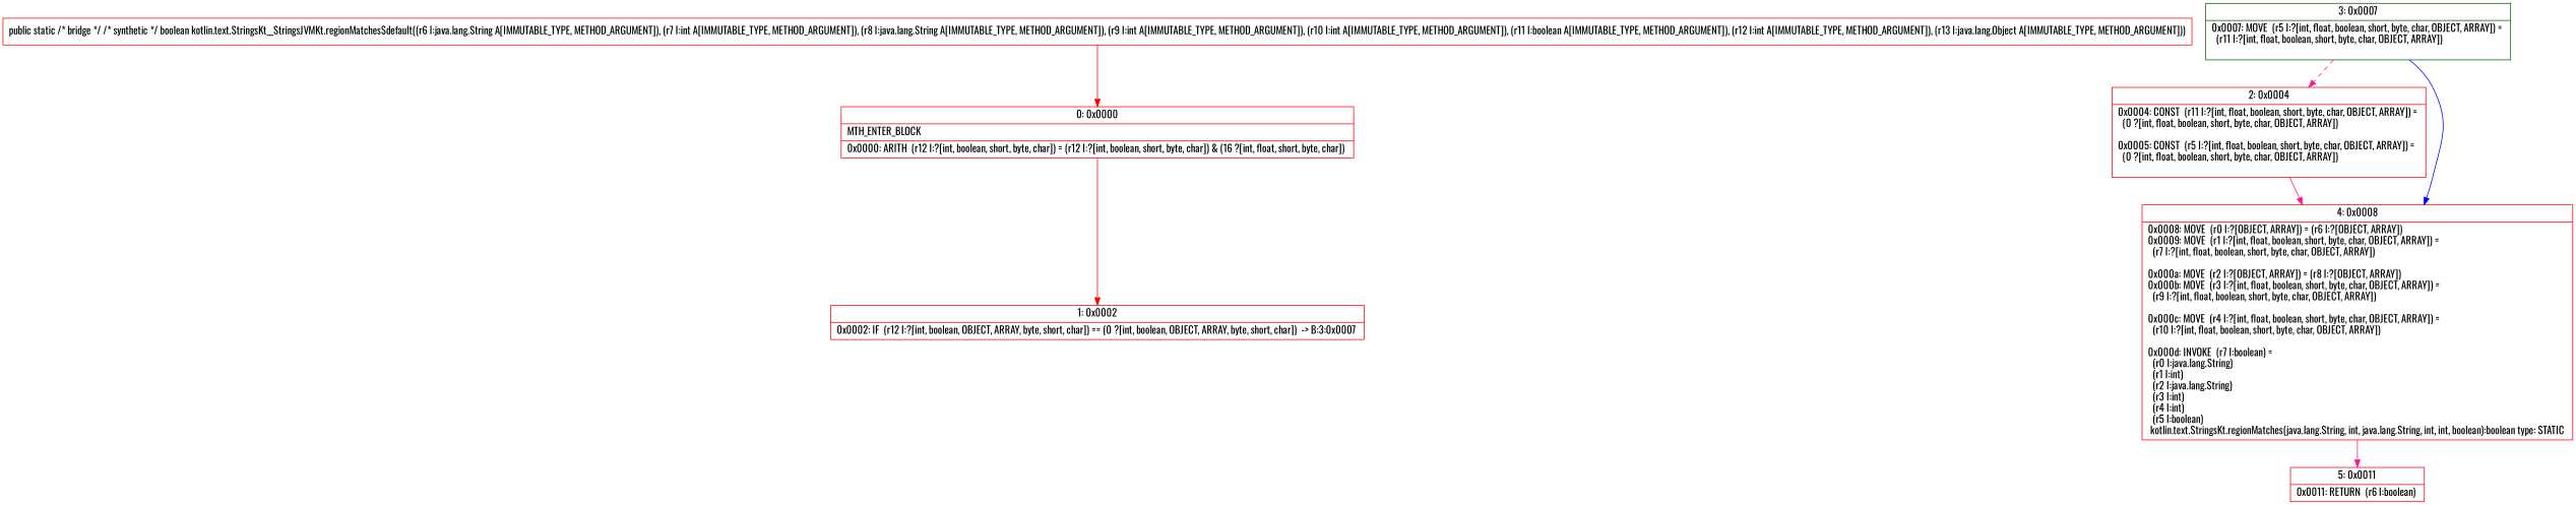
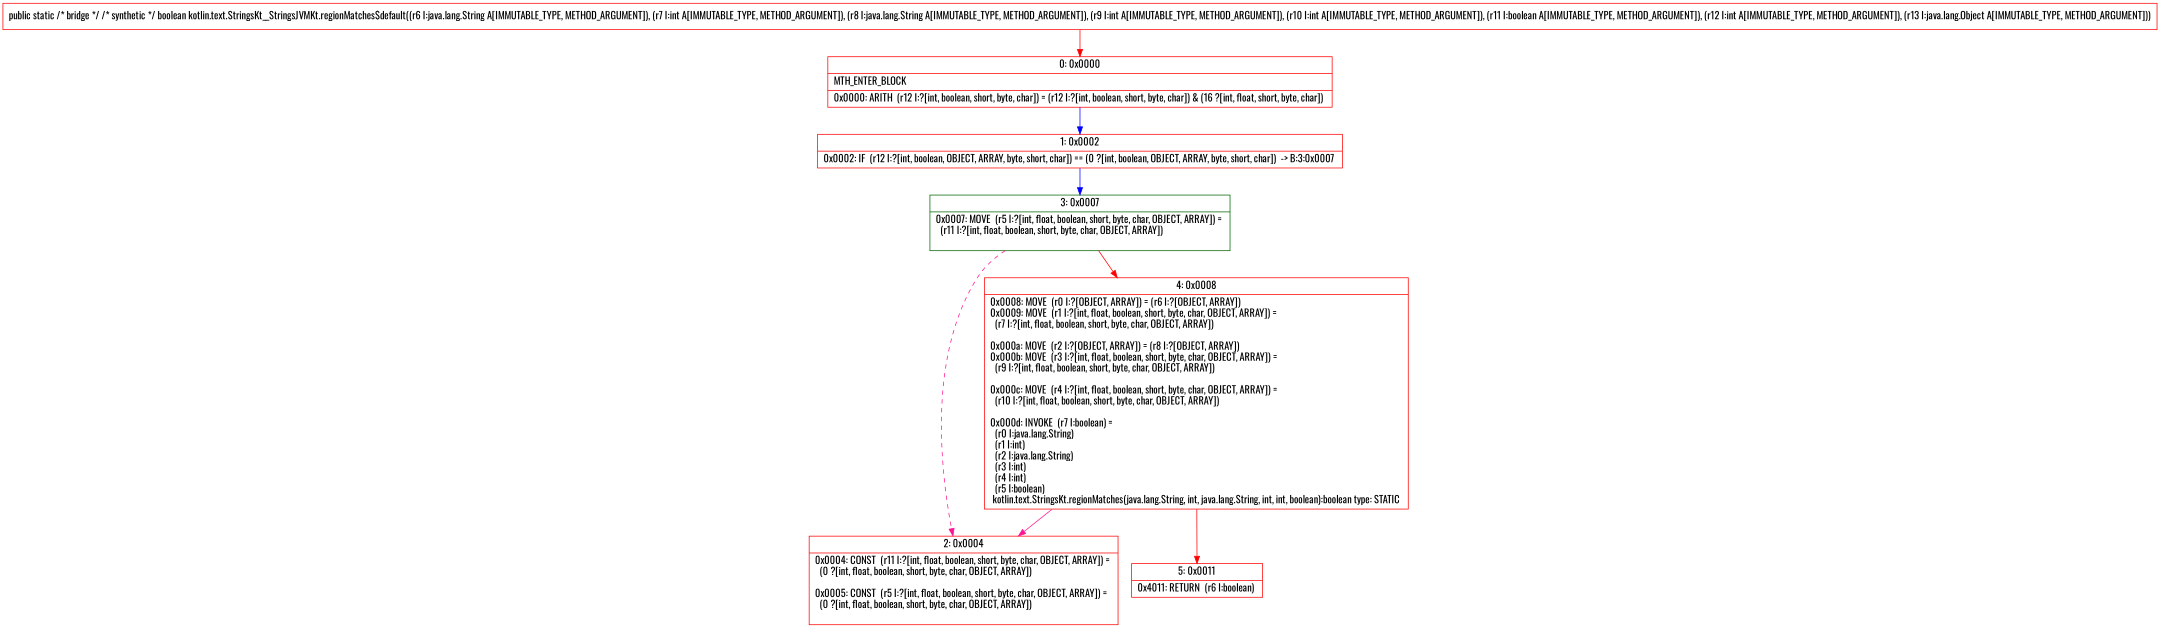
  digraph {
    fontname=Oswald
    node [color=red fontname=Oswald shape=record]
    edge [color=deeppink fontname=Oswald]
    n1 [label="{0\:\ 0x0000|MTH_ENTER_BLOCK\l|0x0000: ARITH  (r12 I:?[int, boolean, short, byte, char]) = (r12 I:?[int, boolean, short, byte, char]) & (16 ?[int, float, short, byte, char]) \l}"]
    n2 [label="{1\:\ 0x0002|0x0002: IF  (r12 I:?[int, boolean, OBJECT, ARRAY, byte, short, char]) == (0 ?[int, boolean, OBJECT, ARRAY, byte, short, char])  \-\> B:3:0x0007 \l}"]
    n3 [color=darkgreen label="{3\:\ 0x0007|0x0007: MOVE  (r5 I:?[int, float, boolean, short, byte, char, OBJECT, ARRAY]) = \l  (r11 I:?[int, float, boolean, short, byte, char, OBJECT, ARRAY])\l \l}"]
    n4 [label="{2\:\ 0x0004|0x0004: CONST  (r11 I:?[int, float, boolean, short, byte, char, OBJECT, ARRAY]) = \l  (0 ?[int, float, boolean, short, byte, char, OBJECT, ARRAY])\l \l0x0005: CONST  (r5 I:?[int, float, boolean, short, byte, char, OBJECT, ARRAY]) = \l  (0 ?[int, float, boolean, short, byte, char, OBJECT, ARRAY])\l \l}"]
    n5 [label="{4\:\ 0x0008|0x0008: MOVE  (r0 I:?[OBJECT, ARRAY]) = (r6 I:?[OBJECT, ARRAY]) \l0x0009: MOVE  (r1 I:?[int, float, boolean, short, byte, char, OBJECT, ARRAY]) = \l  (r7 I:?[int, float, boolean, short, byte, char, OBJECT, ARRAY])\l \l0x000a: MOVE  (r2 I:?[OBJECT, ARRAY]) = (r8 I:?[OBJECT, ARRAY]) \l0x000b: MOVE  (r3 I:?[int, float, boolean, short, byte, char, OBJECT, ARRAY]) = \l  (r9 I:?[int, float, boolean, short, byte, char, OBJECT, ARRAY])\l \l0x000c: MOVE  (r4 I:?[int, float, boolean, short, byte, char, OBJECT, ARRAY]) = \l  (r10 I:?[int, float, boolean, short, byte, char, OBJECT, ARRAY])\l \l0x000d: INVOKE  (r7 I:boolean) = \l  (r0 I:java.lang.String)\l  (r1 I:int)\l  (r2 I:java.lang.String)\l  (r3 I:int)\l  (r4 I:int)\l  (r5 I:boolean)\l kotlin.text.StringsKt.regionMatches(java.lang.String, int, java.lang.String, int, int, boolean):boolean type: STATIC \l}"]
-   n6 [label="{5\:\ 0x0011|0x0011: RETURN  (r6 I:boolean) \l}"]
+   n6 [label="{5\:\ 0x0011|0x4011: RETURN  (r6 I:boolean) \l}"]
    n7 [label="{public static \/* bridge *\/ \/* synthetic *\/ boolean kotlin.text.StringsKt__StringsJVMKt.regionMatches$default((r6 I:java.lang.String A[IMMUTABLE_TYPE, METHOD_ARGUMENT]), (r7 I:int A[IMMUTABLE_TYPE, METHOD_ARGUMENT]), (r8 I:java.lang.String A[IMMUTABLE_TYPE, METHOD_ARGUMENT]), (r9 I:int A[IMMUTABLE_TYPE, METHOD_ARGUMENT]), (r10 I:int A[IMMUTABLE_TYPE, METHOD_ARGUMENT]), (r11 I:boolean A[IMMUTABLE_TYPE, METHOD_ARGUMENT]), (r12 I:int A[IMMUTABLE_TYPE, METHOD_ARGUMENT]), (r13 I:java.lang.Object A[IMMUTABLE_TYPE, METHOD_ARGUMENT])) }"]
-   n1 -> n2 [color=red]
+   n1 -> n2 [color=blue]
+   n2 -> n3 [color=blue]
    n3 -> n4 [style=dashed]
-   n3 -> n5 [color=blue]
-   n4 -> n5
-   n5 -> n6
+   n3 -> n5 [color=red]
+   n5 -> n4
+   n5 -> n6 [color=red]
    n7 -> n1 [color=red]
  }
